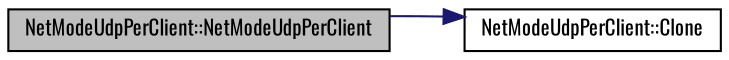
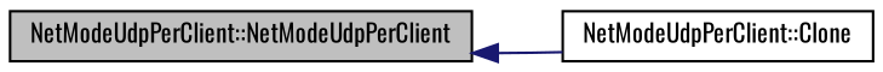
  digraph {
    rankdir=LR
    fontname=Oswald
    node [color=black fontname=Oswald fontsize=10 shape=record style=filled]
    n1 [fillcolor=grey75 fontcolor=black height=0.2 label="NetModeUdpPerClient::NetModeUdpPerClient" width=0.4]
    n2 [fillcolor=white height=0.2 label="NetModeUdpPerClient::Clone" width=0.4]
-   n2 -> n1 [color=midnightblue dir=back fontname=Oswald fontsize=10 labelfontname=FreeSans labelfontsize=10 style=solid]
+   n1 -> n2 [color=midnightblue dir=back fontname=Oswald fontsize=10 labelfontname=FreeSans labelfontsize=10 style=solid]
  }
